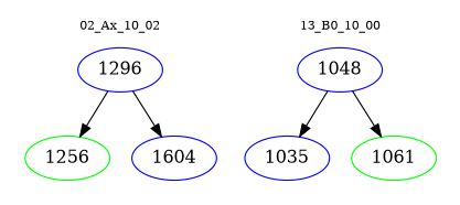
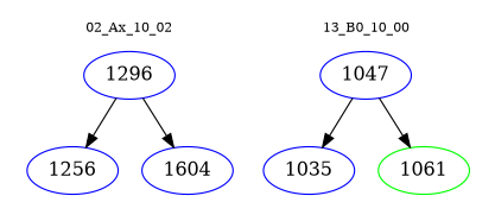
  digraph {
    node [color=blue]
    edge [color=black]
    n1 [label=1296]
-   n2 [color=green label=1256]
+   n2 [label=1256]
    n3 [label=1604]
-   n4 [label=1048]
+   n4 [label=1047]
    n5 [label=1035]
    n6 [color=green label=1061]
    subgraph cluster_1 {
      color=white
      fontsize=10
      label="02_Ax_10_02"
      n1
      n2
      n3
    }
    subgraph cluster_2 {
      color=white
      fontsize=10
      label="13_B0_10_00"
      n4
      n5
      n6
    }
    n1 -> n2
    n1 -> n3
    n4 -> n5
    n4 -> n6
  }
